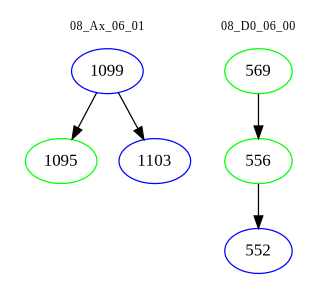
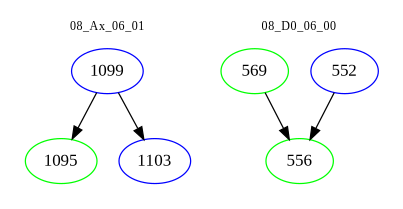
  digraph {
    fontname="Liberation Serif"
    node [color=blue fontname="Liberation Serif"]
    edge [color=black fontname="Liberation Serif"]
    n1 [label=1099]
    n2 [color=green label=1095]
    n3 [label=1103]
    n4 [color=green label=556]
    n5 [label=552]
    n6 [color=green label=569]
    subgraph cluster_1 {
      color=white
      fontsize=10
      label="08_Ax_06_01"
      n1
      n2
      n3
    }
    subgraph cluster_2 {
      color=white
      fontsize=10
      label="08_D0_06_00"
      n4
      n5
      n6
    }
    n1 -> n2
    n1 -> n3
-   n4 -> n5
+   n5 -> n4
    n6 -> n4
  }
